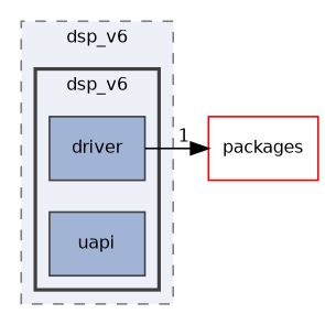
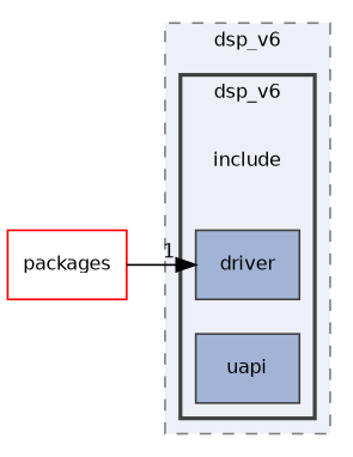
  digraph {
    compound=true
    rankdir=LR
    node [fontname=Helvetica fontsize=10 shape=box color=grey25 fillcolor="#a2b4d6"]
+   n1 [label=include shape=plaintext color="" fillcolor=""]
    n2 [label=driver style="filled,"]
    n3 [label=uapi style="filled,"]
    n4 [color=red fillcolor="#edf0f7" label=packages]
    subgraph cluster_1 {
      bgcolor="#edf0f7"
      fontname=Helvetica
      fontsize=10
      label=dsp_v6
      pencolor=grey50
      style="filled,dashed,"
      subgraph cluster_2 {
        bgcolor="#edf0f7"
        fontname=Helvetica
        fontsize=10
        pencolor=grey25
        style="filled,bold,"
+       n1
        n2
        n3
      }
    }
-   n2 -> n4 [fontname=Helvetica fontsize=10 headlabel=1 labeldistance=1.5 labelfontname=Helvetica labelfontsize=10]
+   n4 -> n2 [fontname=Helvetica fontsize=10 headlabel=1 labeldistance=1.5 labelfontname=Helvetica labelfontsize=10]
  }
